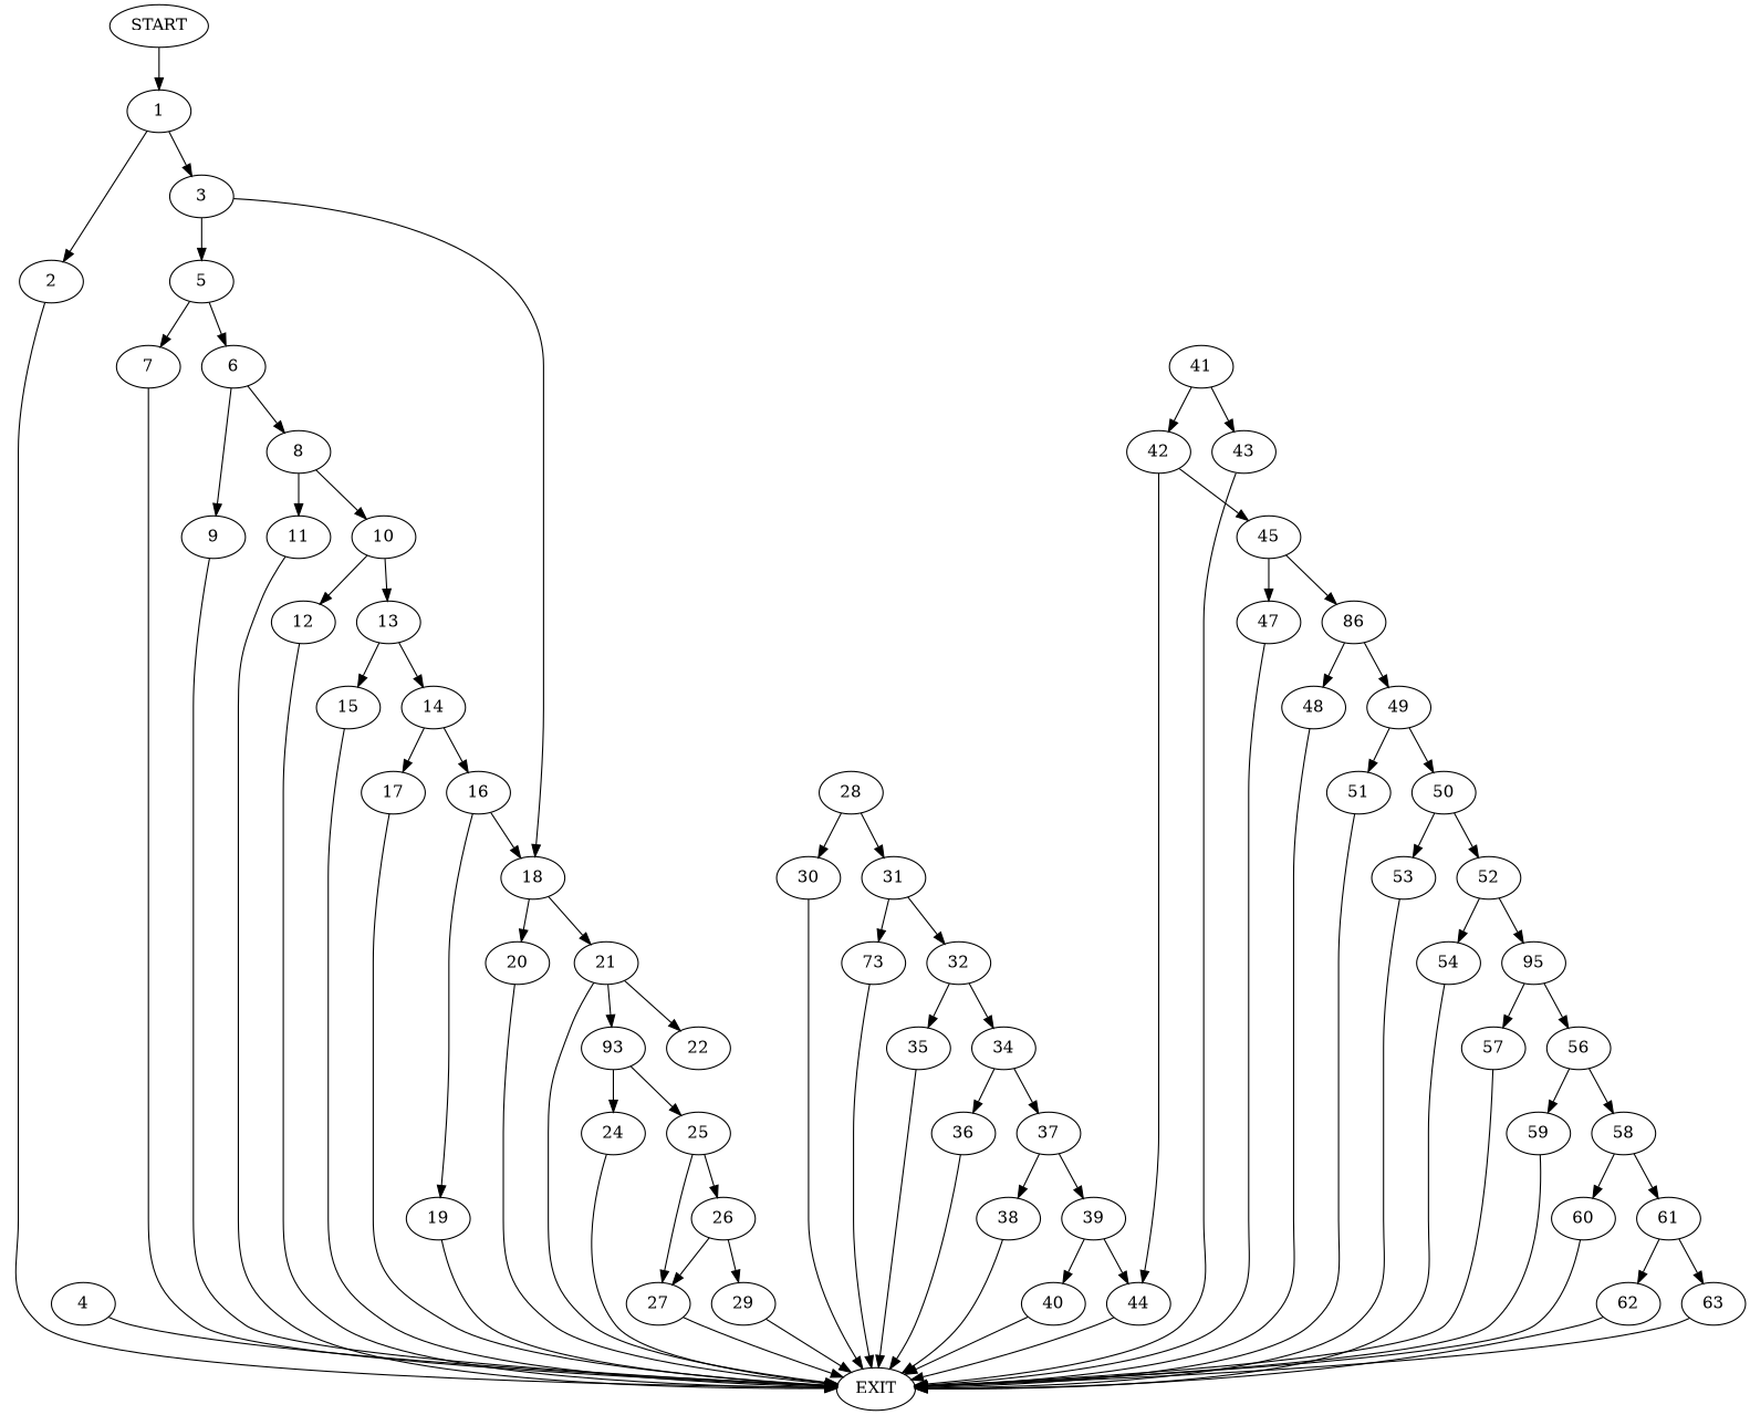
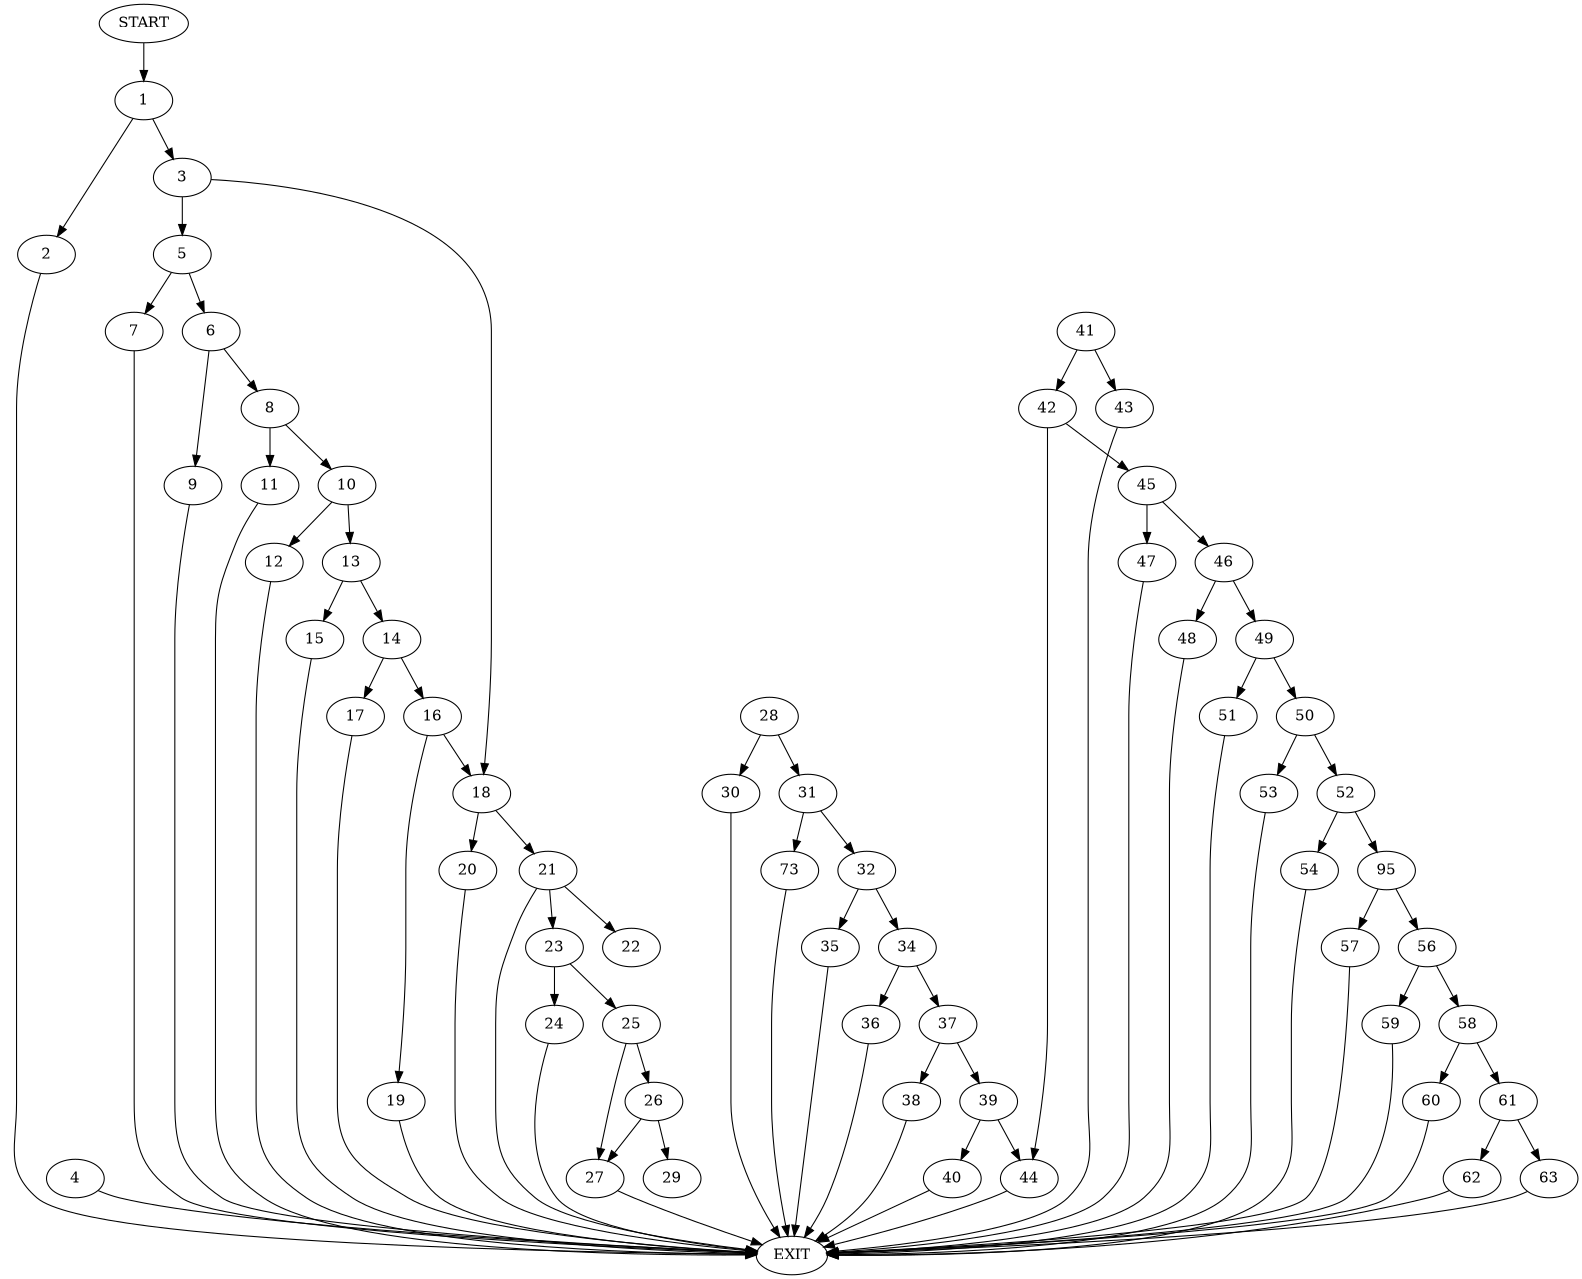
  digraph {
    n1 [label=START]
    1
    2
    3
    n5 [label=EXIT]
    5
    18
    4
    6
    7
    8
    9
    10
    11
    12
    13
    14
    15
    16
    17
    19
    20
    21
    22
-   23 [label=93]
+   23
    24
    25
    26
    27
    29
    28
    30
    31
    32
    n35 [label=73]
    34
    35
    36
    37
    38
    39
    40
    44
    41
    42
    43
    45
-   46 [label=86]
+   46
    47
    48
    49
    50
    51
    52
    53
    54
    n57 [label=95]
    56
    57
    58
    59
    60
    61
    62
    63
    n1 -> 1
    1 -> 2
    1 -> 3
    2 -> n5
    3 -> 5
    3 -> 18
    5 -> 6
    5 -> 7
    18 -> 20
    18 -> 21
    4 -> n5
    6 -> 8
    6 -> 9
    7 -> n5
    8 -> 10
    8 -> 11
    9 -> n5
    10 -> 12
    10 -> 13
    11 -> n5
    12 -> n5
    13 -> 14
    13 -> 15
    14 -> 16
    14 -> 17
    15 -> n5
    16 -> 18
    16 -> 19
    17 -> n5
    19 -> n5
    20 -> n5
    21 -> n5
    21 -> 22
    21 -> 23
    23 -> 24
    23 -> 25
    24 -> n5
    25 -> 26
    25 -> 27
    26 -> 27
    26 -> 29
    27 -> n5
-   29 -> n5
    28 -> 30
    28 -> 31
    30 -> n5
    31 -> 32
    31 -> n35
    32 -> 34
    32 -> 35
    n35 -> n5
    34 -> 36
    34 -> 37
    35 -> n5
    36 -> n5
    37 -> 38
    37 -> 39
    38 -> n5
    39 -> 40
    39 -> 44
    40 -> n5
    44 -> n5
    41 -> 42
    41 -> 43
    42 -> 44
    42 -> 45
    43 -> n5
    45 -> 46
    45 -> 47
    46 -> 48
    46 -> 49
    47 -> n5
    48 -> n5
    49 -> 50
    49 -> 51
    50 -> 52
    50 -> 53
    51 -> n5
    52 -> 54
    52 -> n57
    53 -> n5
    54 -> n5
    n57 -> 56
    n57 -> 57
    56 -> 58
    56 -> 59
    57 -> n5
    58 -> 60
    58 -> 61
    59 -> n5
    60 -> n5
    61 -> 62
    61 -> 63
    62 -> n5
    63 -> n5
  }
